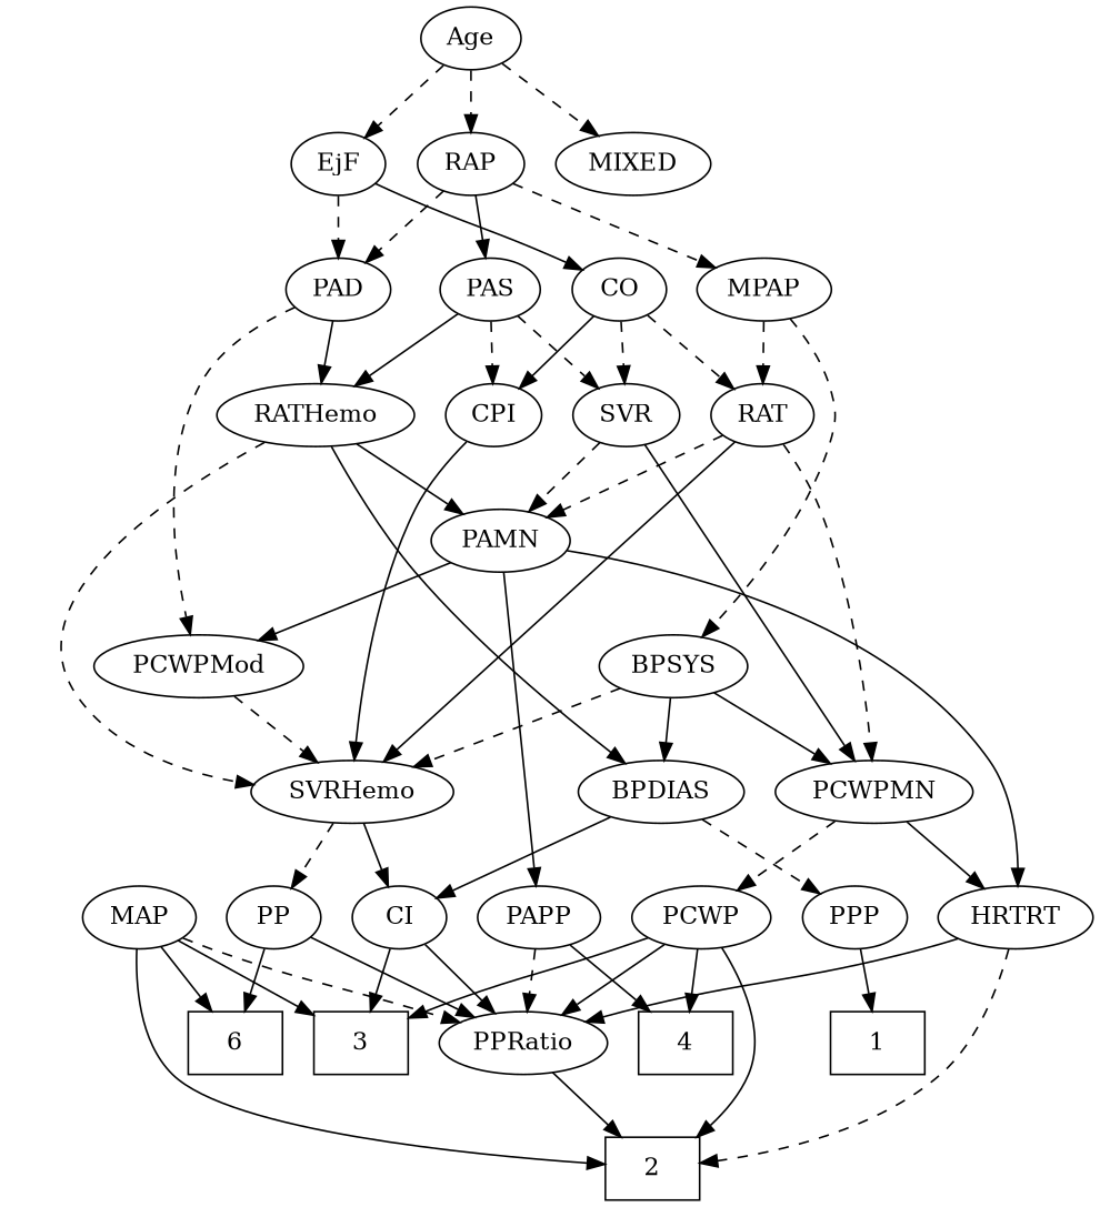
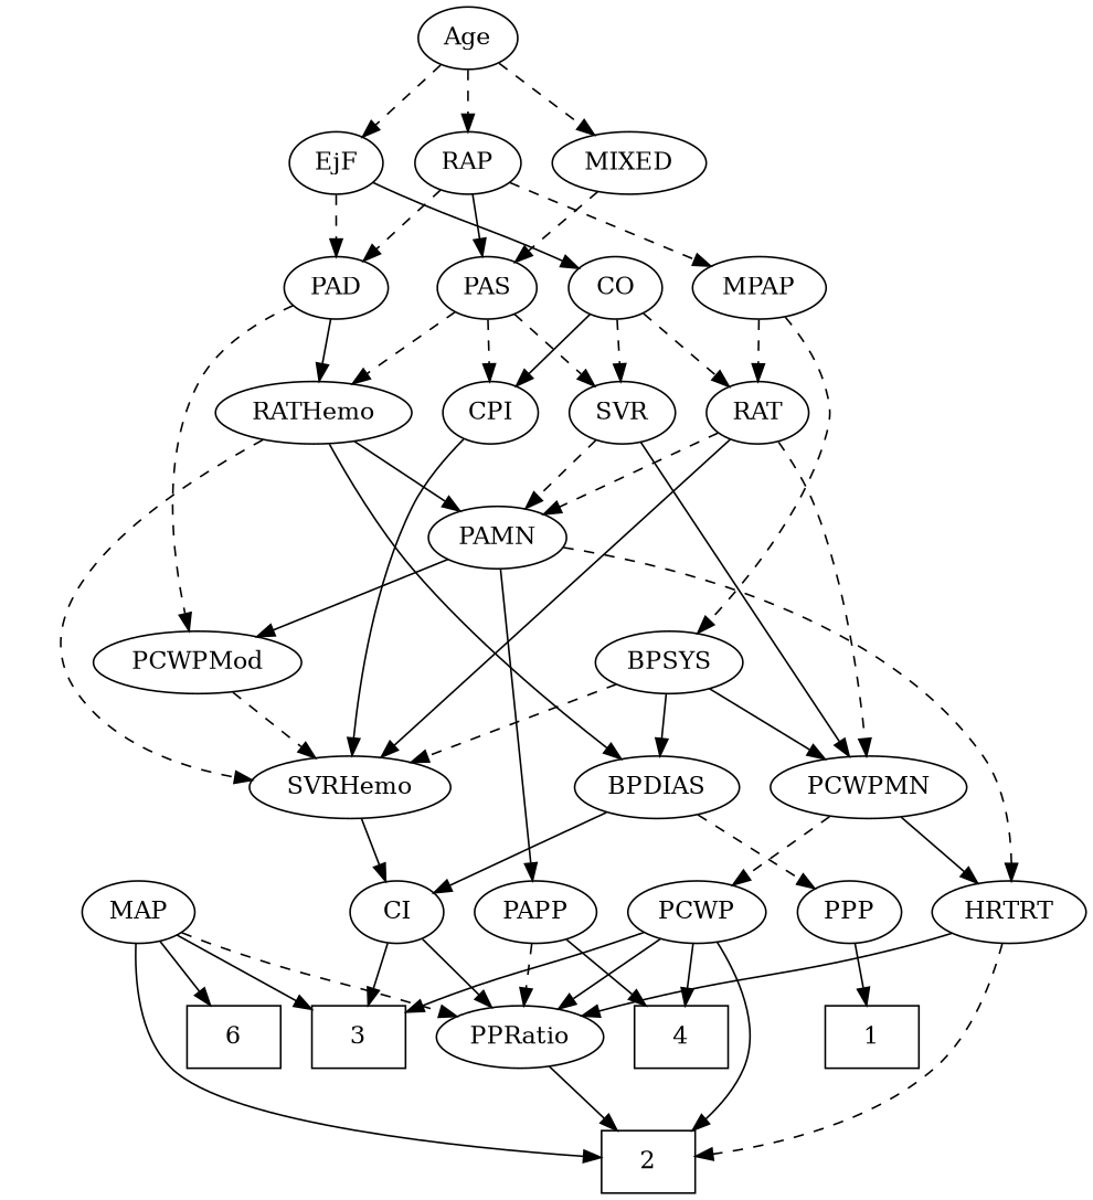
  strict digraph {
    edge [style=solid]
    1 [height=0.5 shape=box width=0.75]
    2 [height=0.5 shape=box width=0.75]
    3 [height=0.5 shape=box width=0.75]
    4 [height=0.5 shape=box width=0.75]
    n5 [height=0.5 label=6 shape=box width=0.75]
    Age [height=0.5 width=0.75]
    EjF [height=0.5 width=0.75]
    RAP [height=0.5 width=0.77632]
    MIXED [height=0.5 width=1.1193]
    PAD [height=0.5 width=0.79437]
    CO [height=0.5 width=0.75]
    MPAP [height=0.5 width=0.97491]
    PAS [height=0.5 width=0.75]
    RATHemo [height=0.5 width=1.3721]
    PCWPMod [height=0.5 width=1.4443]
    RAT [height=0.5 width=0.75827]
    CPI [height=0.5 width=0.75]
    SVR [height=0.5 width=0.77632]
    BPSYS [height=0.5 width=1.0471]
    SVRHemo [height=0.5 width=1.3902]
    BPDIAS [height=0.5 width=1.1735]
    PAMN [height=0.5 width=1.011]
    PCWPMN [height=0.5 width=1.3902]
    HRTRT [height=0.5 width=1.1013]
    PCWP [height=0.5 width=0.97491]
-   PP [height=0.5 width=0.75]
    CI [height=0.5 width=0.75]
    PPP [height=0.5 width=0.75]
    PAPP [height=0.5 width=0.88464]
    PPRatio [height=0.5 width=1.1013]
    MAP [height=0.5 width=0.84854]
    Age -> EjF [style=dashed]
    Age -> RAP [style=dashed]
    Age -> MIXED [style=dashed]
    EjF -> PAD [style=dashed]
    EjF -> CO
    RAP -> PAD [style=dashed]
    RAP -> MPAP [style=dashed]
    RAP -> PAS
+   MIXED -> PAS [style=dashed]
    PAD -> RATHemo
    PAD -> PCWPMod [style=dashed]
    CO -> RAT [style=dashed]
    CO -> CPI
    CO -> SVR [style=dashed]
    MPAP -> RAT [style=dashed]
    MPAP -> BPSYS [style=dashed]
-   PAS -> RATHemo
+   PAS -> RATHemo [style=dashed]
    PAS -> CPI [style=dashed]
    PAS -> SVR [style=dashed]
    RATHemo -> SVRHemo [style=dashed]
    RATHemo -> BPDIAS
    RATHemo -> PAMN
    PCWPMod -> SVRHemo [style=dashed]
    RAT -> SVRHemo
    RAT -> PAMN [style=dashed]
    RAT -> PCWPMN [style=dashed]
    CPI -> SVRHemo
    SVR -> PAMN [style=dashed]
    SVR -> PCWPMN
    BPSYS -> SVRHemo [style=dashed]
    BPSYS -> BPDIAS
    BPSYS -> PCWPMN
-   SVRHemo -> PP [style=dashed]
    SVRHemo -> CI
    BPDIAS -> CI
    BPDIAS -> PPP [style=dashed]
    PAMN -> PCWPMod
-   PAMN -> HRTRT
+   PAMN -> HRTRT [style=dashed]
    PAMN -> PAPP
    PCWPMN -> HRTRT
    PCWPMN -> PCWP [style=dashed]
    HRTRT -> 2 [style=dashed]
    HRTRT -> PPRatio
    PCWP -> 2
    PCWP -> 3
    PCWP -> 4
    PCWP -> PPRatio
-   PP -> n5
-   PP -> PPRatio
    CI -> 3
    CI -> PPRatio
    PPP -> 1
    PAPP -> 4
    PAPP -> PPRatio [style=dashed]
    PPRatio -> 2
    MAP -> 2
    MAP -> 3
    MAP -> n5
    MAP -> PPRatio [style=dashed]
  }
